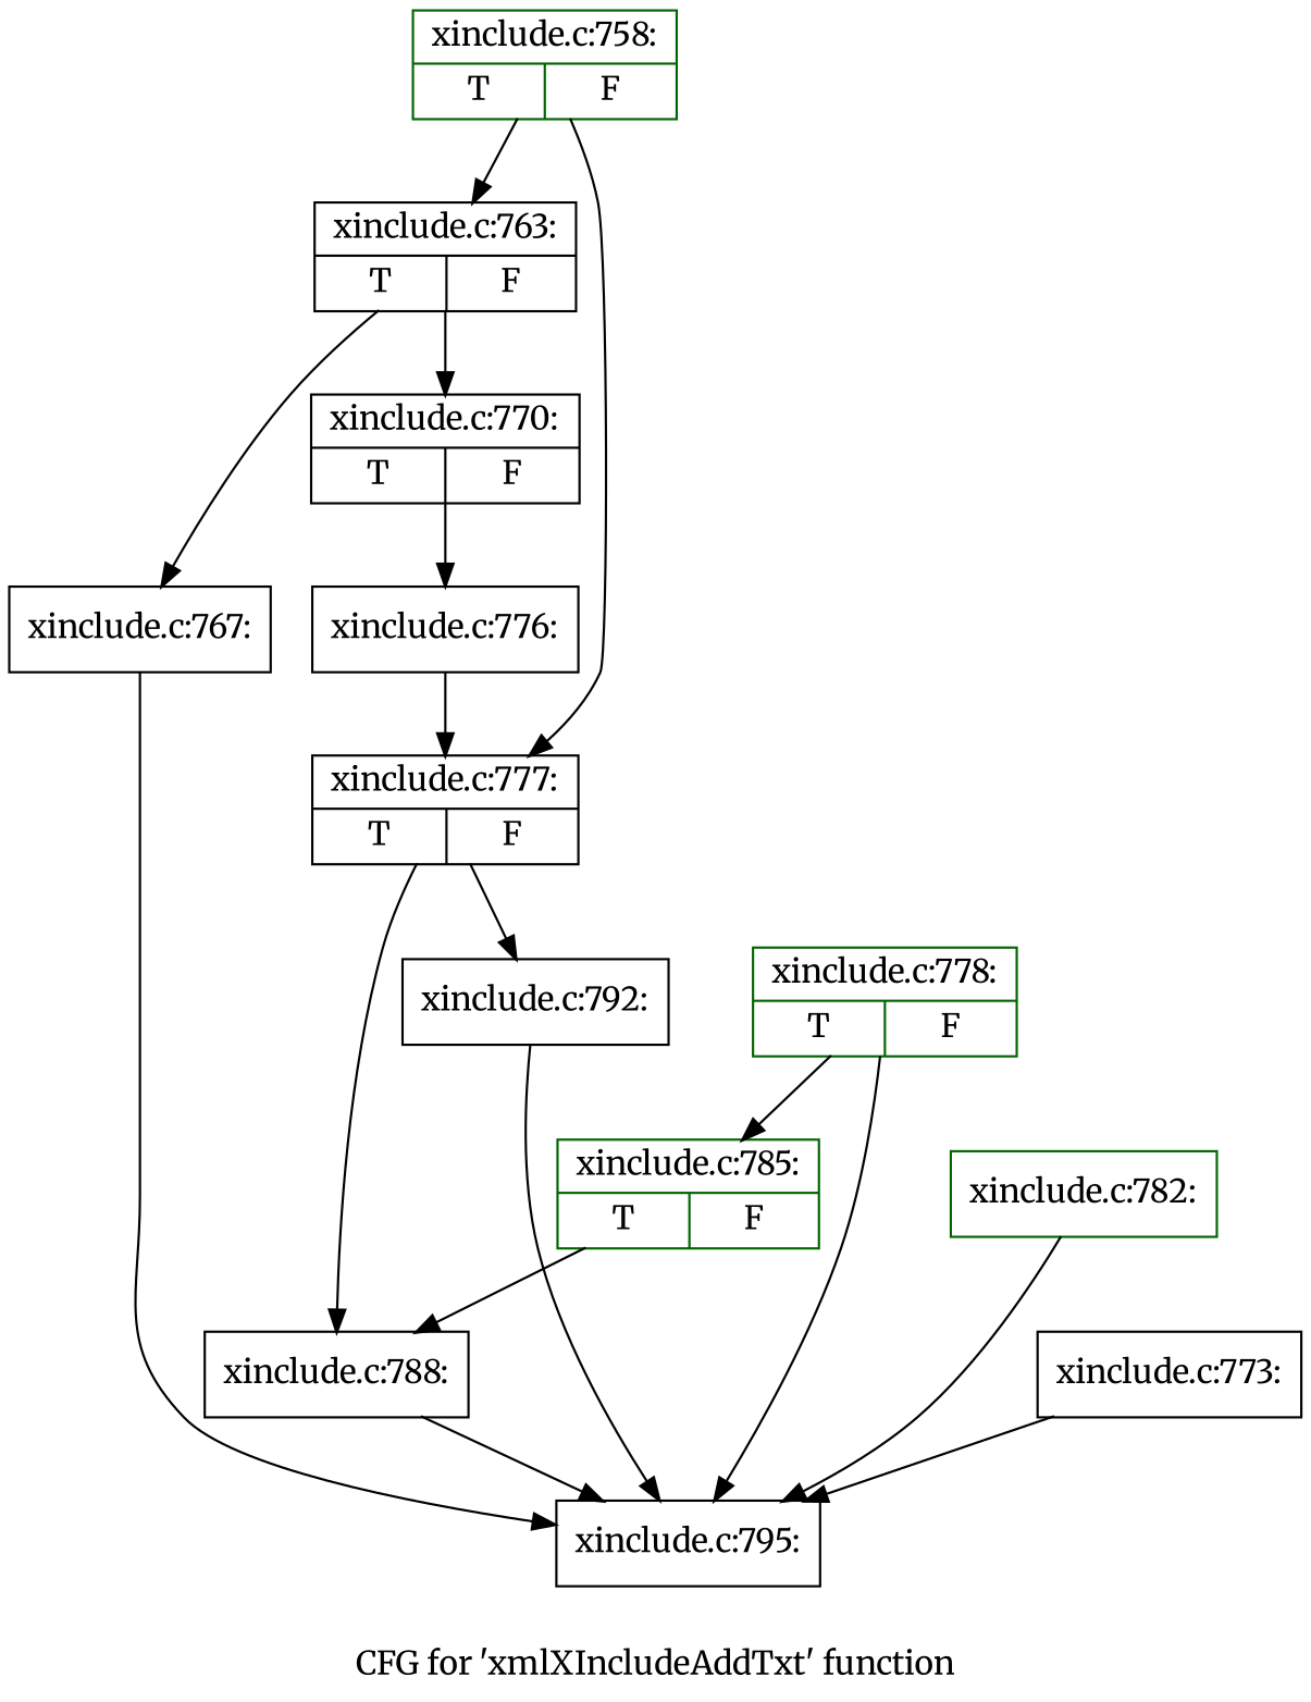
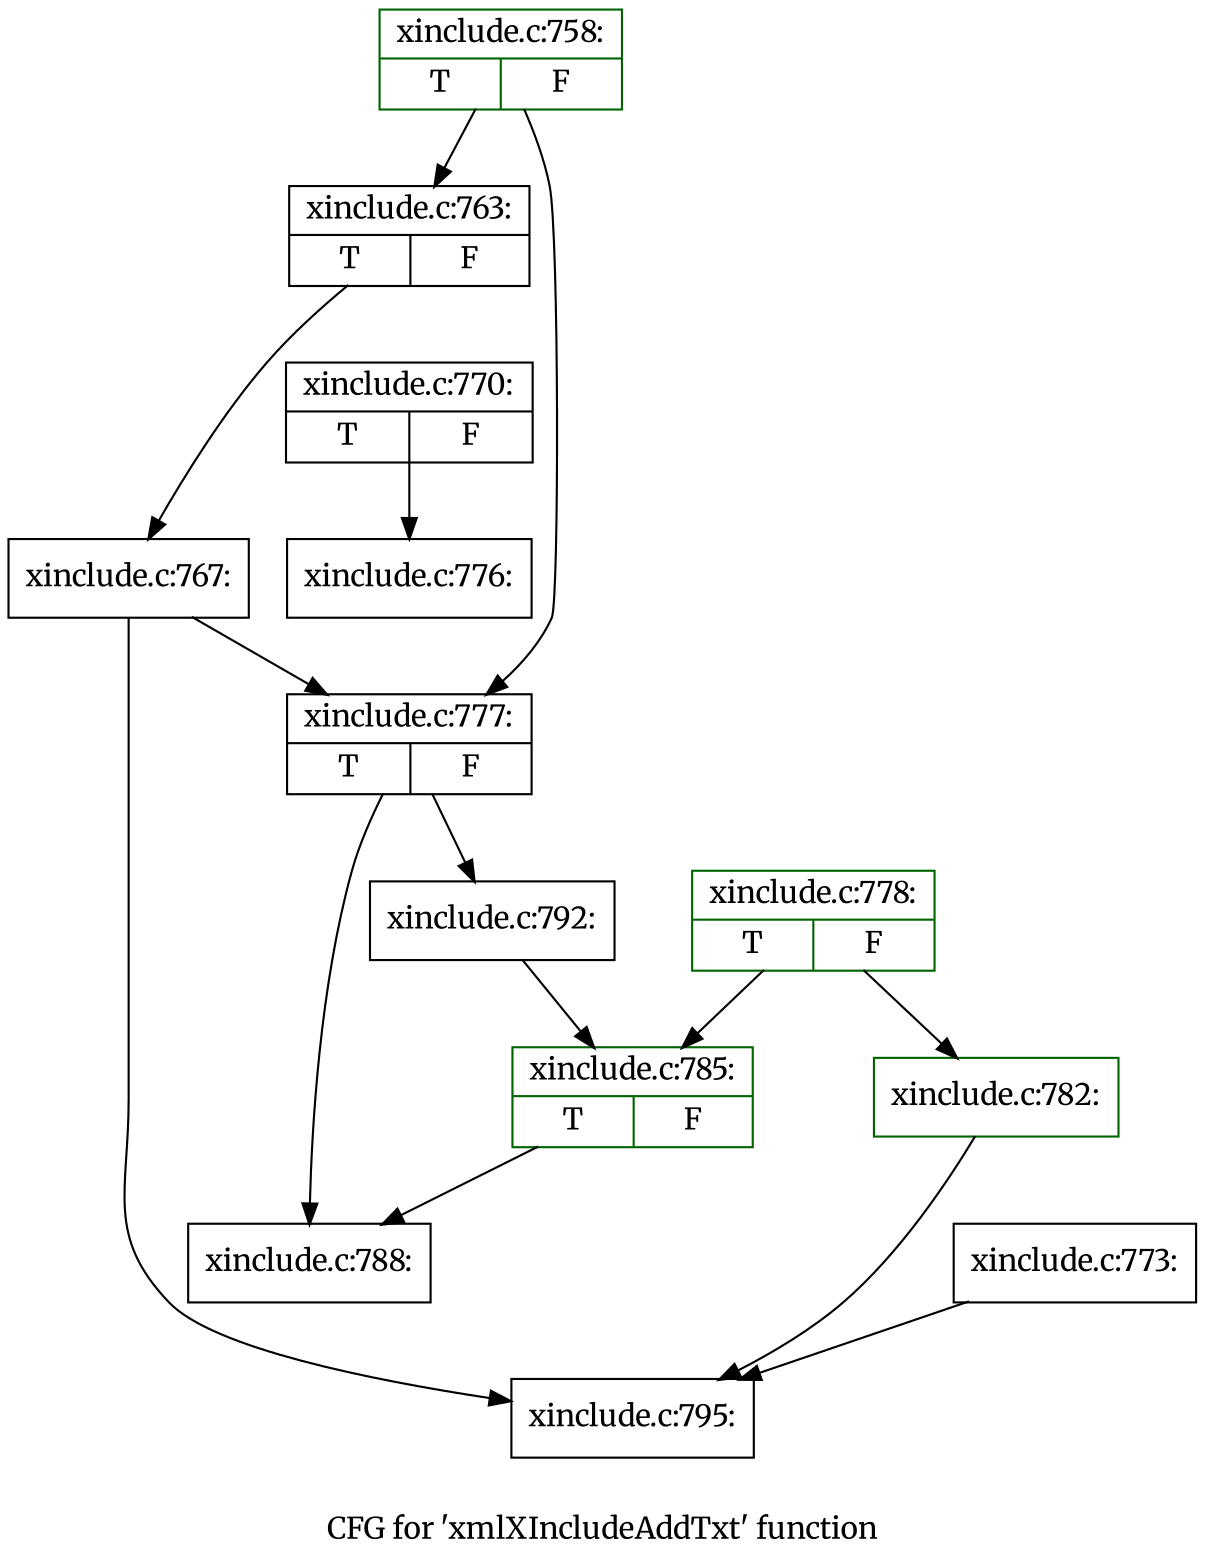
  digraph {
    fontname=Merriweather
    label="CFG for 'xmlXIncludeAddTxt' function"
    node [color=black fontname=Merriweather shape=record]
    edge [fontname=Merriweather]
    n1 [color=darkgreen label="{xinclude.c:758:|{<s0>T|<s1>F}}"]
    n2 [label="{xinclude.c:763:|{<s0>T|<s1>F}}"]
    n3 [label="{xinclude.c:777:|{<s0>T|<s1>F}}"]
    n4 [label="{xinclude.c:767:}"]
    n5 [label="{xinclude.c:770:|{<s0>T|<s1>F}}"]
    n6 [label="{xinclude.c:792:}"]
    n7 [label="{xinclude.c:788:}"]
    n8 [label="{xinclude.c:795:}"]
    n9 [label="{xinclude.c:776:}"]
    n10 [color=darkgreen label="{xinclude.c:778:|{<s0>T|<s1>F}}"]
    n11 [color=darkgreen label="{xinclude.c:782:}"]
    n12 [color=darkgreen label="{xinclude.c:785:|{<s0>T|<s1>F}}"]
    n13 [label="{xinclude.c:773:}"]
    n1 -> n2
    n1 -> n3
    n2 -> n4
-   n2 -> n5
    n3 -> n6
    n3 -> n7
    n4 -> n8
    n5 -> n9
-   n6 -> n8
-   n7 -> n8
-   n9 -> n3
-   n10 -> n8
+   n6 -> n12
+   n4 -> n3
+   n10 -> n11
    n10 -> n12
    n11 -> n8
    n12 -> n7
    n13 -> n8
  }
